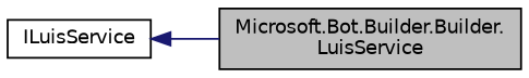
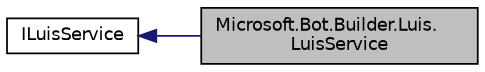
  digraph {
    rankdir=LR
    node [color=black fontname=Helvetica fontsize=10 shape=record style=filled]
-   n1 [fillcolor=grey75 fontcolor=black height=0.2 label="Microsoft.Bot.Builder.Builder.\lLuisService" width=0.4]
+   n1 [fillcolor=grey75 fontcolor=black height=0.2 label="Microsoft.Bot.Builder.Luis.\lLuisService" width=0.4]
    n2 [fillcolor=white height=0.2 label=ILuisService width=0.4]
    n2 -> n1 [color=midnightblue dir=back fontname=Helvetica fontsize=10 labelfontname=Helvetica labelfontsize=10 style=solid]
  }
